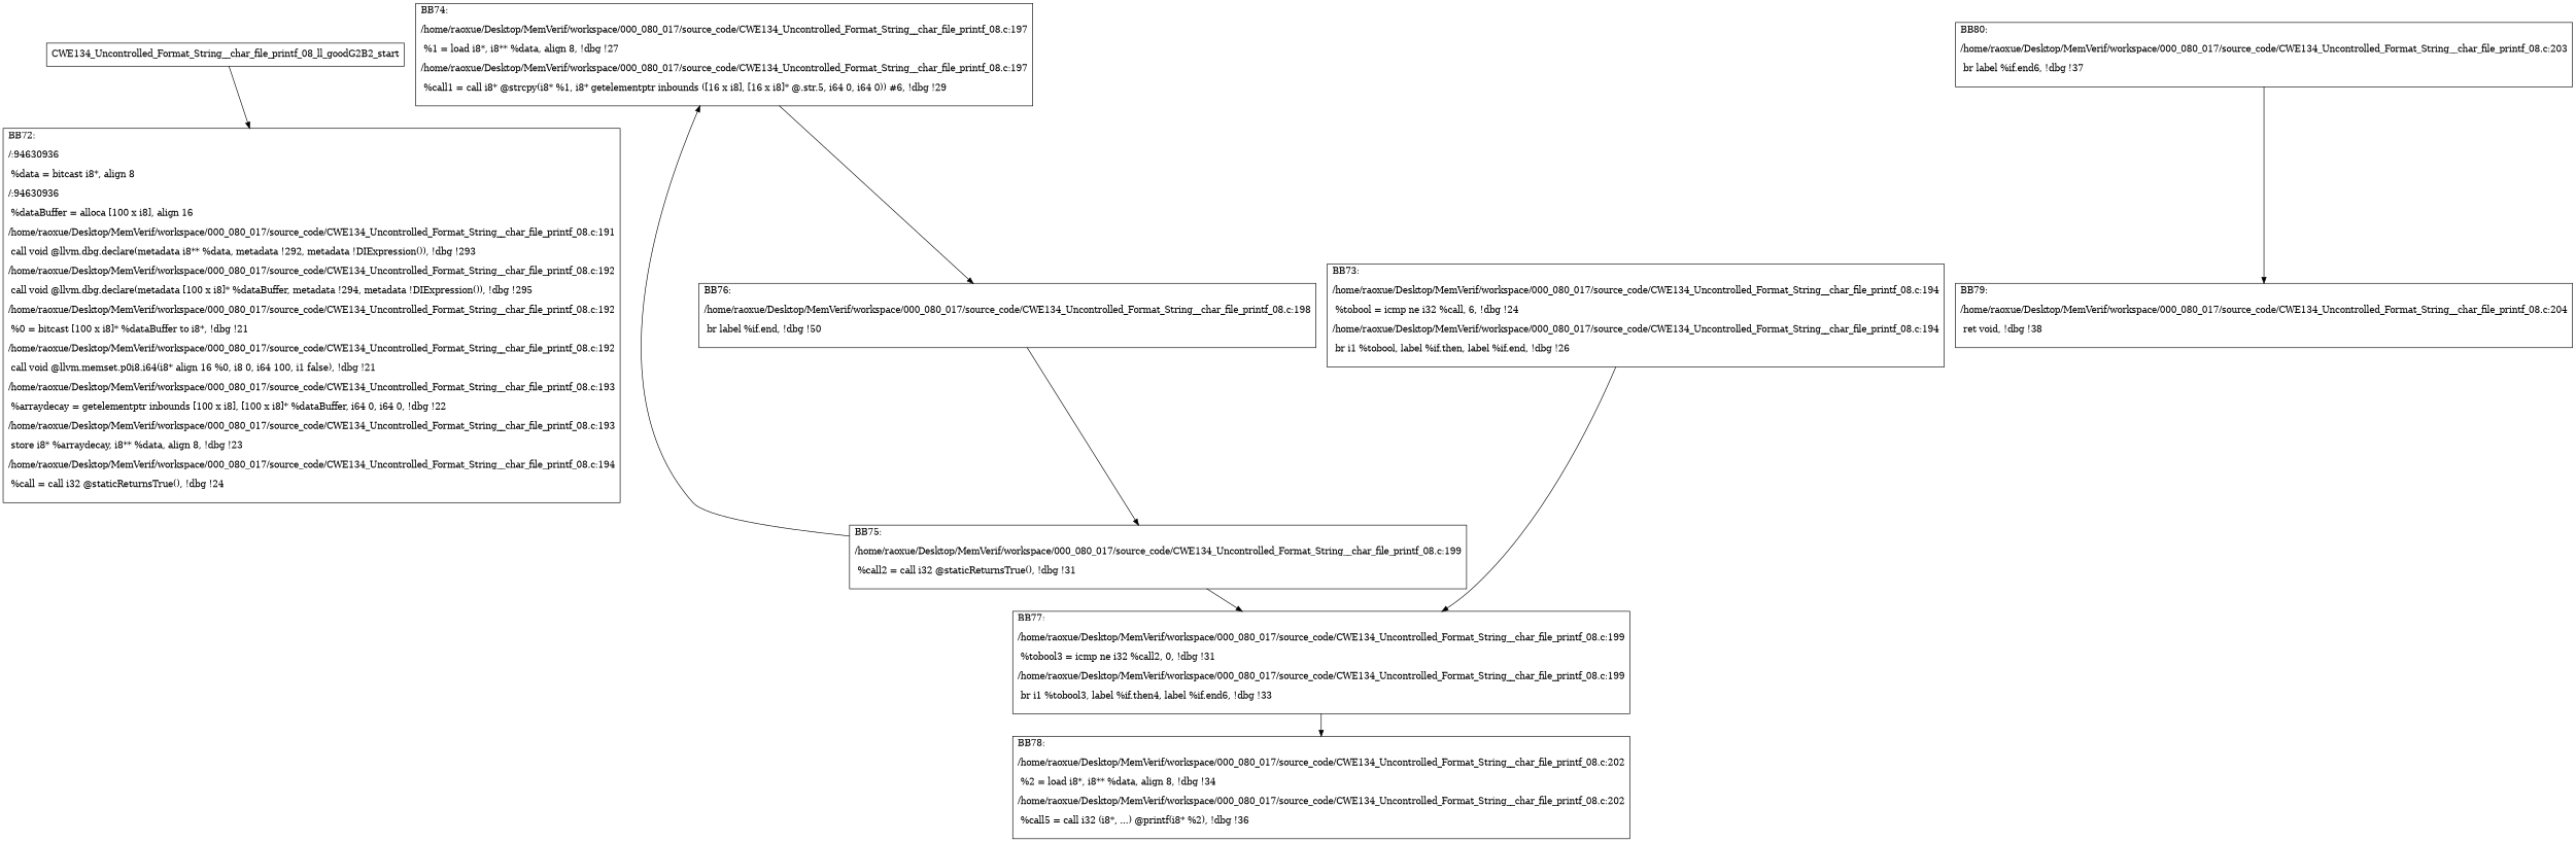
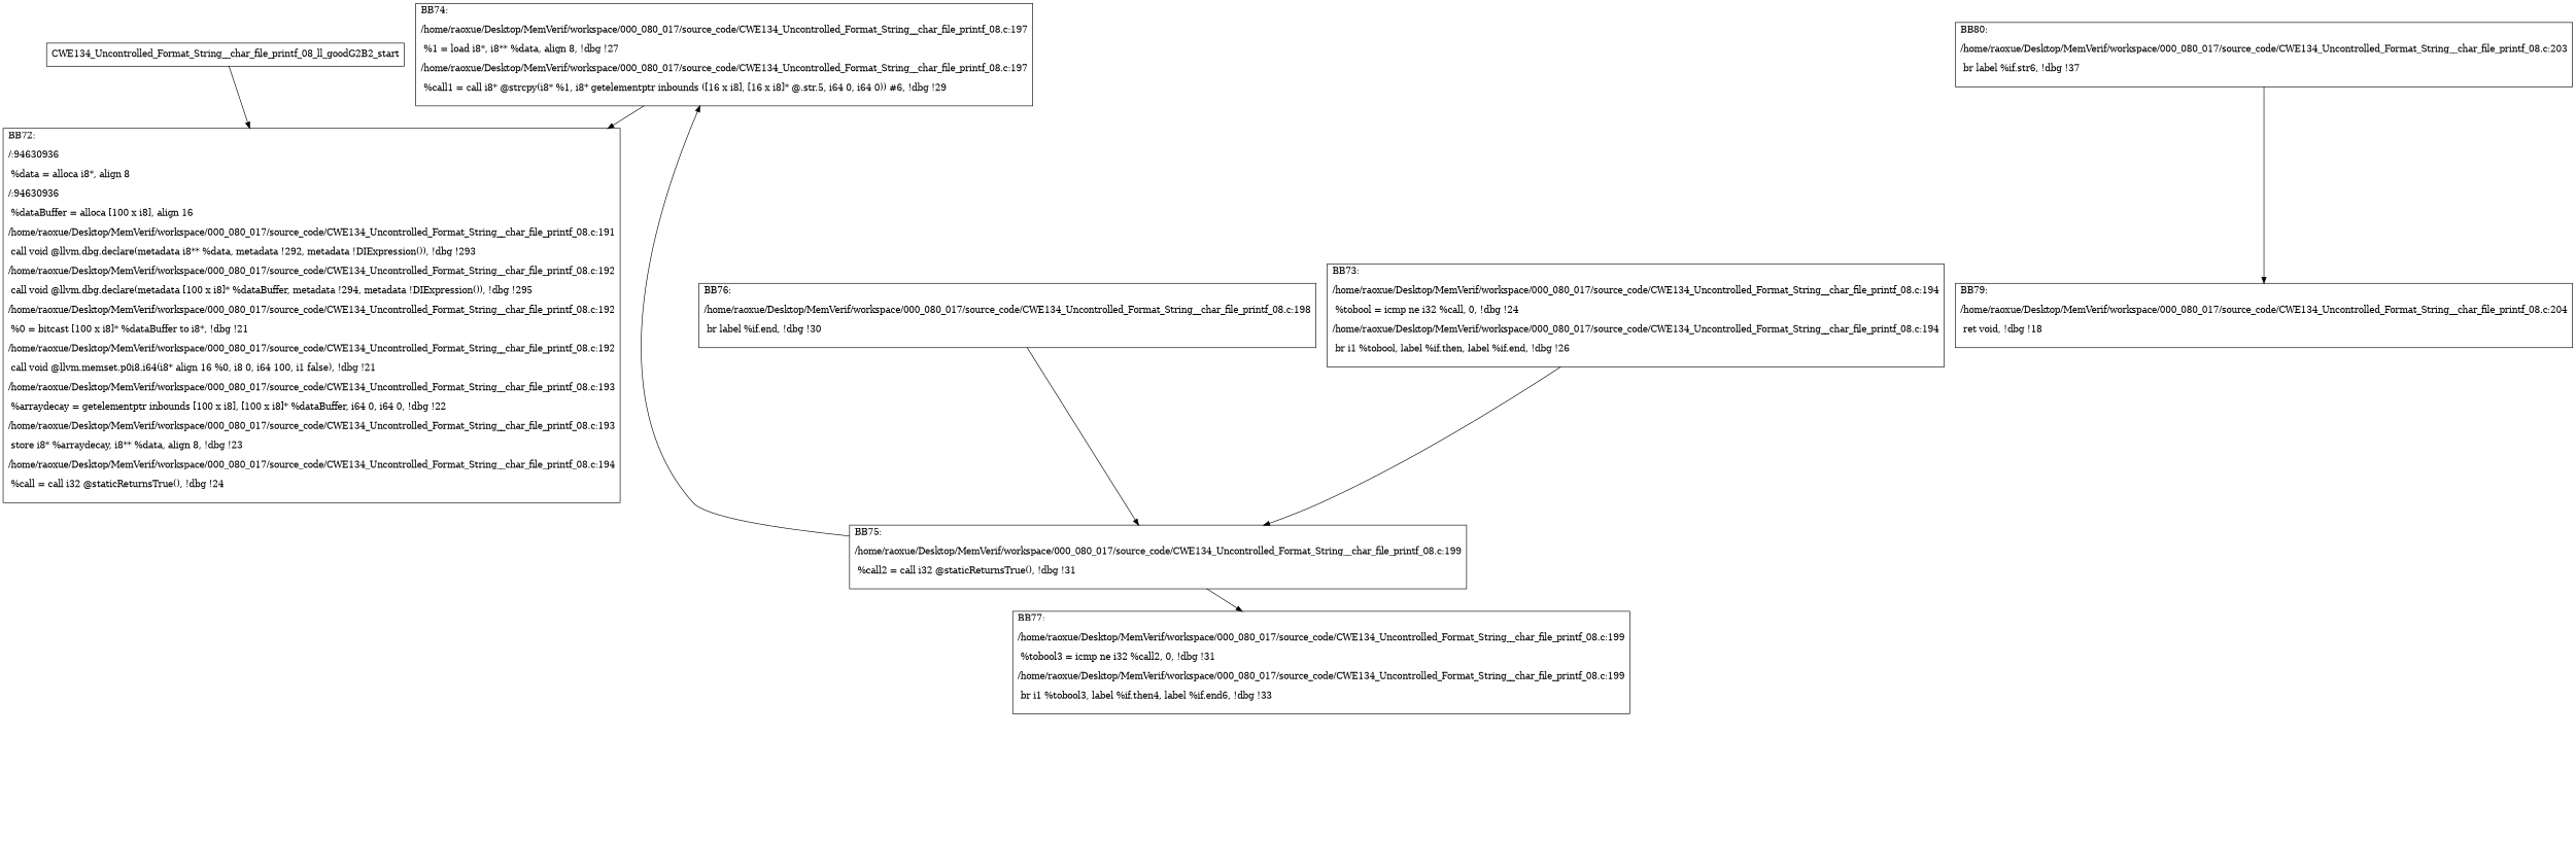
  digraph {
    node [shape=record]
    n1 [label="{CWE134_Uncontrolled_Format_String__char_file_printf_08_ll_goodG2B2_start}"]
-   n2 [label="{BB72:\l\l/:94630936\l\n  %data = bitcast i8*, align 8\l\n/:94630936\l\n  %dataBuffer = alloca [100 x i8], align 16\l\n/home/raoxue/Desktop/MemVerif/workspace/000_080_017/source_code/CWE134_Uncontrolled_Format_String__char_file_printf_08.c:191\l\n  call void @llvm.dbg.declare(metadata i8** %data, metadata !292, metadata !DIExpression()), !dbg !293\l\n/home/raoxue/Desktop/MemVerif/workspace/000_080_017/source_code/CWE134_Uncontrolled_Format_String__char_file_printf_08.c:192\l\n  call void @llvm.dbg.declare(metadata [100 x i8]* %dataBuffer, metadata !294, metadata !DIExpression()), !dbg !295\l\n/home/raoxue/Desktop/MemVerif/workspace/000_080_017/source_code/CWE134_Uncontrolled_Format_String__char_file_printf_08.c:192\l\n  %0 = bitcast [100 x i8]* %dataBuffer to i8*, !dbg !21\l\n/home/raoxue/Desktop/MemVerif/workspace/000_080_017/source_code/CWE134_Uncontrolled_Format_String__char_file_printf_08.c:192\l\n  call void @llvm.memset.p0i8.i64(i8* align 16 %0, i8 0, i64 100, i1 false), !dbg !21\l\n/home/raoxue/Desktop/MemVerif/workspace/000_080_017/source_code/CWE134_Uncontrolled_Format_String__char_file_printf_08.c:193\l\n  %arraydecay = getelementptr inbounds [100 x i8], [100 x i8]* %dataBuffer, i64 0, i64 0, !dbg !22\l\n/home/raoxue/Desktop/MemVerif/workspace/000_080_017/source_code/CWE134_Uncontrolled_Format_String__char_file_printf_08.c:193\l\n  store i8* %arraydecay, i8** %data, align 8, !dbg !23\l\n/home/raoxue/Desktop/MemVerif/workspace/000_080_017/source_code/CWE134_Uncontrolled_Format_String__char_file_printf_08.c:194\l\n  %call = call i32 @staticReturnsTrue(), !dbg !24\l\n}"]
-   n3 [label="{BB73:\l\l/home/raoxue/Desktop/MemVerif/workspace/000_080_017/source_code/CWE134_Uncontrolled_Format_String__char_file_printf_08.c:194\l\n  %tobool = icmp ne i32 %call, 6, !dbg !24\l\n/home/raoxue/Desktop/MemVerif/workspace/000_080_017/source_code/CWE134_Uncontrolled_Format_String__char_file_printf_08.c:194\l\n  br i1 %tobool, label %if.then, label %if.end, !dbg !26\l\n}"]
+   n2 [label="{BB72:\l\l/:94630936\l\n  %data = alloca i8*, align 8\l\n/:94630936\l\n  %dataBuffer = alloca [100 x i8], align 16\l\n/home/raoxue/Desktop/MemVerif/workspace/000_080_017/source_code/CWE134_Uncontrolled_Format_String__char_file_printf_08.c:191\l\n  call void @llvm.dbg.declare(metadata i8** %data, metadata !292, metadata !DIExpression()), !dbg !293\l\n/home/raoxue/Desktop/MemVerif/workspace/000_080_017/source_code/CWE134_Uncontrolled_Format_String__char_file_printf_08.c:192\l\n  call void @llvm.dbg.declare(metadata [100 x i8]* %dataBuffer, metadata !294, metadata !DIExpression()), !dbg !295\l\n/home/raoxue/Desktop/MemVerif/workspace/000_080_017/source_code/CWE134_Uncontrolled_Format_String__char_file_printf_08.c:192\l\n  %0 = bitcast [100 x i8]* %dataBuffer to i8*, !dbg !21\l\n/home/raoxue/Desktop/MemVerif/workspace/000_080_017/source_code/CWE134_Uncontrolled_Format_String__char_file_printf_08.c:192\l\n  call void @llvm.memset.p0i8.i64(i8* align 16 %0, i8 0, i64 100, i1 false), !dbg !21\l\n/home/raoxue/Desktop/MemVerif/workspace/000_080_017/source_code/CWE134_Uncontrolled_Format_String__char_file_printf_08.c:193\l\n  %arraydecay = getelementptr inbounds [100 x i8], [100 x i8]* %dataBuffer, i64 0, i64 0, !dbg !22\l\n/home/raoxue/Desktop/MemVerif/workspace/000_080_017/source_code/CWE134_Uncontrolled_Format_String__char_file_printf_08.c:193\l\n  store i8* %arraydecay, i8** %data, align 8, !dbg !23\l\n/home/raoxue/Desktop/MemVerif/workspace/000_080_017/source_code/CWE134_Uncontrolled_Format_String__char_file_printf_08.c:194\l\n  %call = call i32 @staticReturnsTrue(), !dbg !24\l\n}"]
+   n3 [label="{BB73:\l\l/home/raoxue/Desktop/MemVerif/workspace/000_080_017/source_code/CWE134_Uncontrolled_Format_String__char_file_printf_08.c:194\l\n  %tobool = icmp ne i32 %call, 0, !dbg !24\l\n/home/raoxue/Desktop/MemVerif/workspace/000_080_017/source_code/CWE134_Uncontrolled_Format_String__char_file_printf_08.c:194\l\n  br i1 %tobool, label %if.then, label %if.end, !dbg !26\l\n}"]
    n4 [label="{BB75:\l\l/home/raoxue/Desktop/MemVerif/workspace/000_080_017/source_code/CWE134_Uncontrolled_Format_String__char_file_printf_08.c:199\l\n  %call2 = call i32 @staticReturnsTrue(), !dbg !31\l\n}"]
    n5 [label="{BB74:\l\l/home/raoxue/Desktop/MemVerif/workspace/000_080_017/source_code/CWE134_Uncontrolled_Format_String__char_file_printf_08.c:197\l\n  %1 = load i8*, i8** %data, align 8, !dbg !27\l\n/home/raoxue/Desktop/MemVerif/workspace/000_080_017/source_code/CWE134_Uncontrolled_Format_String__char_file_printf_08.c:197\l\n  %call1 = call i8* @strcpy(i8* %1, i8* getelementptr inbounds ([16 x i8], [16 x i8]* @.str.5, i64 0, i64 0)) #6, !dbg !29\l\n}"]
-   n6 [label="{BB76:\l\l/home/raoxue/Desktop/MemVerif/workspace/000_080_017/source_code/CWE134_Uncontrolled_Format_String__char_file_printf_08.c:198\l\n  br label %if.end, !dbg !50\l\n}"]
+   n6 [label="{BB76:\l\l/home/raoxue/Desktop/MemVerif/workspace/000_080_017/source_code/CWE134_Uncontrolled_Format_String__char_file_printf_08.c:198\l\n  br label %if.end, !dbg !30\l\n}"]
    n7 [label="{BB77:\l\l/home/raoxue/Desktop/MemVerif/workspace/000_080_017/source_code/CWE134_Uncontrolled_Format_String__char_file_printf_08.c:199\l\n  %tobool3 = icmp ne i32 %call2, 0, !dbg !31\l\n/home/raoxue/Desktop/MemVerif/workspace/000_080_017/source_code/CWE134_Uncontrolled_Format_String__char_file_printf_08.c:199\l\n  br i1 %tobool3, label %if.then4, label %if.end6, !dbg !33\l\n}"]
-   n8 [label="{BB78:\l\l/home/raoxue/Desktop/MemVerif/workspace/000_080_017/source_code/CWE134_Uncontrolled_Format_String__char_file_printf_08.c:202\l\n  %2 = load i8*, i8** %data, align 8, !dbg !34\l\n/home/raoxue/Desktop/MemVerif/workspace/000_080_017/source_code/CWE134_Uncontrolled_Format_String__char_file_printf_08.c:202\l\n  %call5 = call i32 (i8*, ...) @printf(i8* %2), !dbg !36\l\n}"]
-   n9 [label="{BB79:\l\l/home/raoxue/Desktop/MemVerif/workspace/000_080_017/source_code/CWE134_Uncontrolled_Format_String__char_file_printf_08.c:204\l\n  ret void, !dbg !38\l\n}"]
-   n10 [label="{BB80:\l\l/home/raoxue/Desktop/MemVerif/workspace/000_080_017/source_code/CWE134_Uncontrolled_Format_String__char_file_printf_08.c:203\l\n  br label %if.end6, !dbg !37\l\n}"]
+   n9 [label="{BB79:\l\l/home/raoxue/Desktop/MemVerif/workspace/000_080_017/source_code/CWE134_Uncontrolled_Format_String__char_file_printf_08.c:204\l\n  ret void, !dbg !18\l\n}"]
+   n10 [label="{BB80:\l\l/home/raoxue/Desktop/MemVerif/workspace/000_080_017/source_code/CWE134_Uncontrolled_Format_String__char_file_printf_08.c:203\l\n  br label %if.str6, !dbg !37\l\n}"]
    n1 -> n2
-   n3 -> n7
+   n3 -> n4
    n4 -> n5
    n4 -> n7
-   n5 -> n6
+   n5 -> n2
    n6 -> n4
-   n7 -> n8
    n10 -> n9
  }
